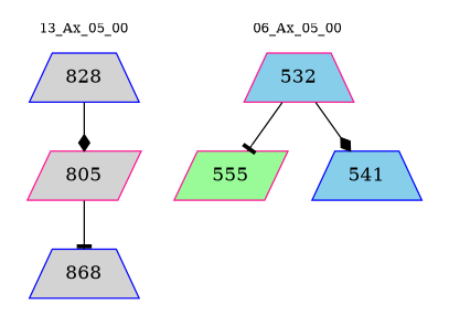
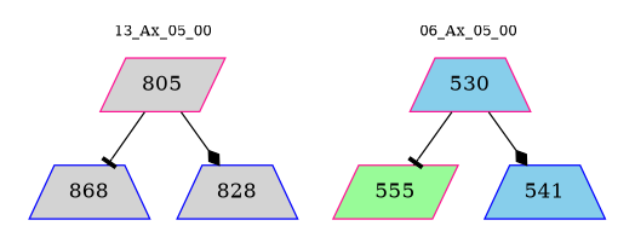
  digraph {
    node [color=deeppink fillcolor=lightgrey shape=trapezium style=filled]
    edge [arrowhead=tee color=black]
    n1 [label=805 shape=parallelogram]
    n2 [color=blue label=868]
    n3 [color=blue label=828]
-   n4 [fillcolor=skyblue label=532]
+   n4 [fillcolor=skyblue label=530]
    n5 [fillcolor=palegreen label=555 shape=parallelogram]
    n6 [color=blue fillcolor=skyblue label=541]
    subgraph cluster_1 {
      color=white
      fontsize=10
      label="13_Ax_05_00"
      n1
      n2
      n3
    }
    subgraph cluster_2 {
      color=white
      fontsize=10
      label="06_Ax_05_00"
      n4
      n5
      n6
    }
    n1 -> n2
-   n3 -> n1 [arrowhead=diamond]
+   n1 -> n3 [arrowhead=diamond]
    n4 -> n5
    n4 -> n6 [arrowhead=diamond]
  }
